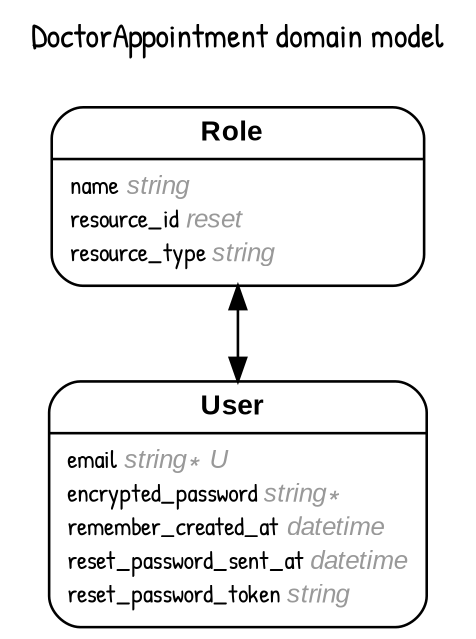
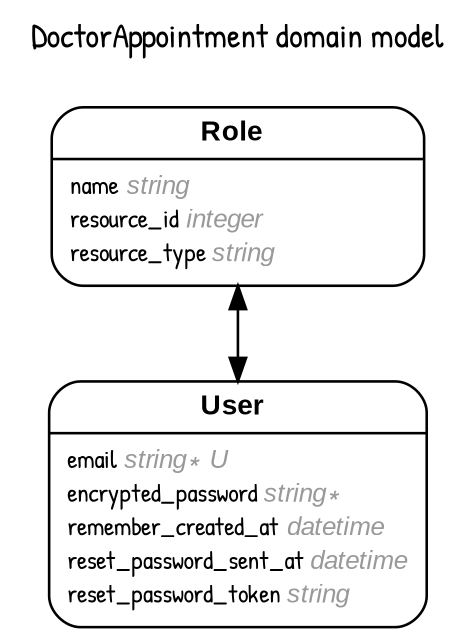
  digraph {
    concentrate=true
    fontname="Patrick Hand"
    fontsize=13
    label="DoctorAppointment domain model\n\n"
    labelloc=t
    nodesep=0.4
    rankdir=TB
    ranksep=0.5
    splines=spline
    node [fontname="Patrick Hand" fontsize=10 margin="0.07,0.05" penwidth=1.0 shape=Mrecord]
-   n1 [label=<{<table border="0" align="center" cellspacing="0.5" cellpadding="0" width="134">   <tr><td align="center" valign="bottom" width="130"><font face="Arial Bold" point-size="11">Role</font></td></tr> </table> | <table border="0" align="left" cellspacing="2" cellpadding="0" width="134">   <tr><td align="left" width="130" port="name">name <font face="Arial Italic" color="grey60">string</font></td></tr>   <tr><td align="left" width="130" port="resource_id">resource_id <font face="Arial Italic" color="grey60">reset</font></td></tr>   <tr><td align="left" width="130" port="resource_type">resource_type <font face="Arial Italic" color="grey60">string</font></td></tr> </table> }>]
+   n1 [label=<{<table border="0" align="center" cellspacing="0.5" cellpadding="0" width="134">   <tr><td align="center" valign="bottom" width="130"><font face="Arial Bold" point-size="11">Role</font></td></tr> </table> | <table border="0" align="left" cellspacing="2" cellpadding="0" width="134">   <tr><td align="left" width="130" port="name">name <font face="Arial Italic" color="grey60">string</font></td></tr>   <tr><td align="left" width="130" port="resource_id">resource_id <font face="Arial Italic" color="grey60">integer</font></td></tr>   <tr><td align="left" width="130" port="resource_type">resource_type <font face="Arial Italic" color="grey60">string</font></td></tr> </table> }>]
    n2 [label=<{<table border="0" align="center" cellspacing="0.5" cellpadding="0" width="134">   <tr><td align="center" valign="bottom" width="130"><font face="Arial Bold" point-size="11">User</font></td></tr> </table> | <table border="0" align="left" cellspacing="2" cellpadding="0" width="134">   <tr><td align="left" width="130" port="email">email <font face="Arial Italic" color="grey60">string ∗ U</font></td></tr>   <tr><td align="left" width="130" port="encrypted_password">encrypted_password <font face="Arial Italic" color="grey60">string ∗</font></td></tr>   <tr><td align="left" width="130" port="remember_created_at">remember_created_at <font face="Arial Italic" color="grey60">datetime</font></td></tr>   <tr><td align="left" width="130" port="reset_password_sent_at">reset_password_sent_at <font face="Arial Italic" color="grey60">datetime</font></td></tr>   <tr><td align="left" width="130" port="reset_password_token">reset_password_token <font face="Arial Italic" color="grey60">string</font></td></tr> </table> }>]
    n1 -> n2 [arrowhead=normal arrowsize=0.9 arrowtail=normal dir=both fontname="Patrick Hand" fontsize=7 labelangle=32 labeldistance=1.8 penwidth=1.0 weight=2]
  }
